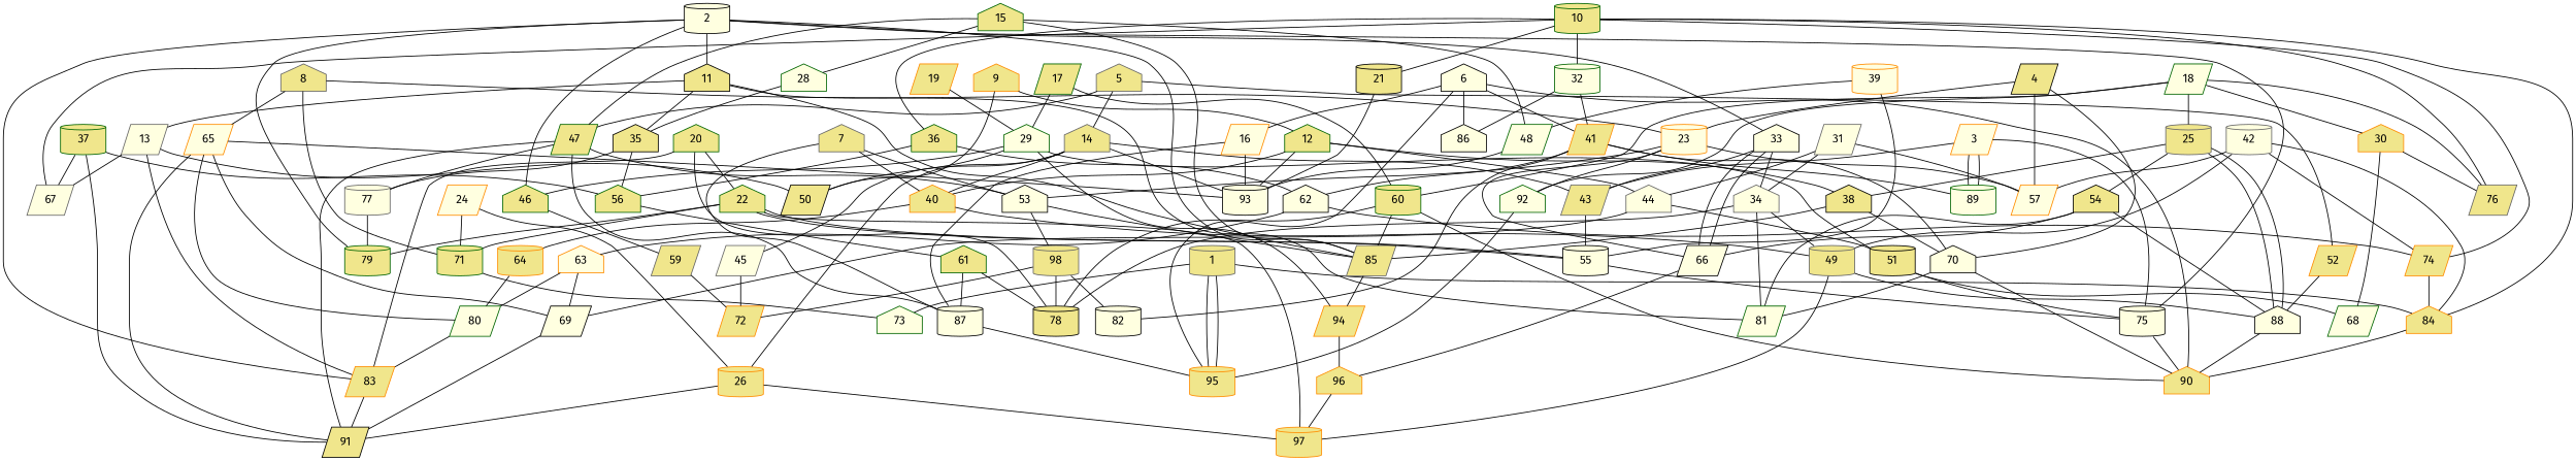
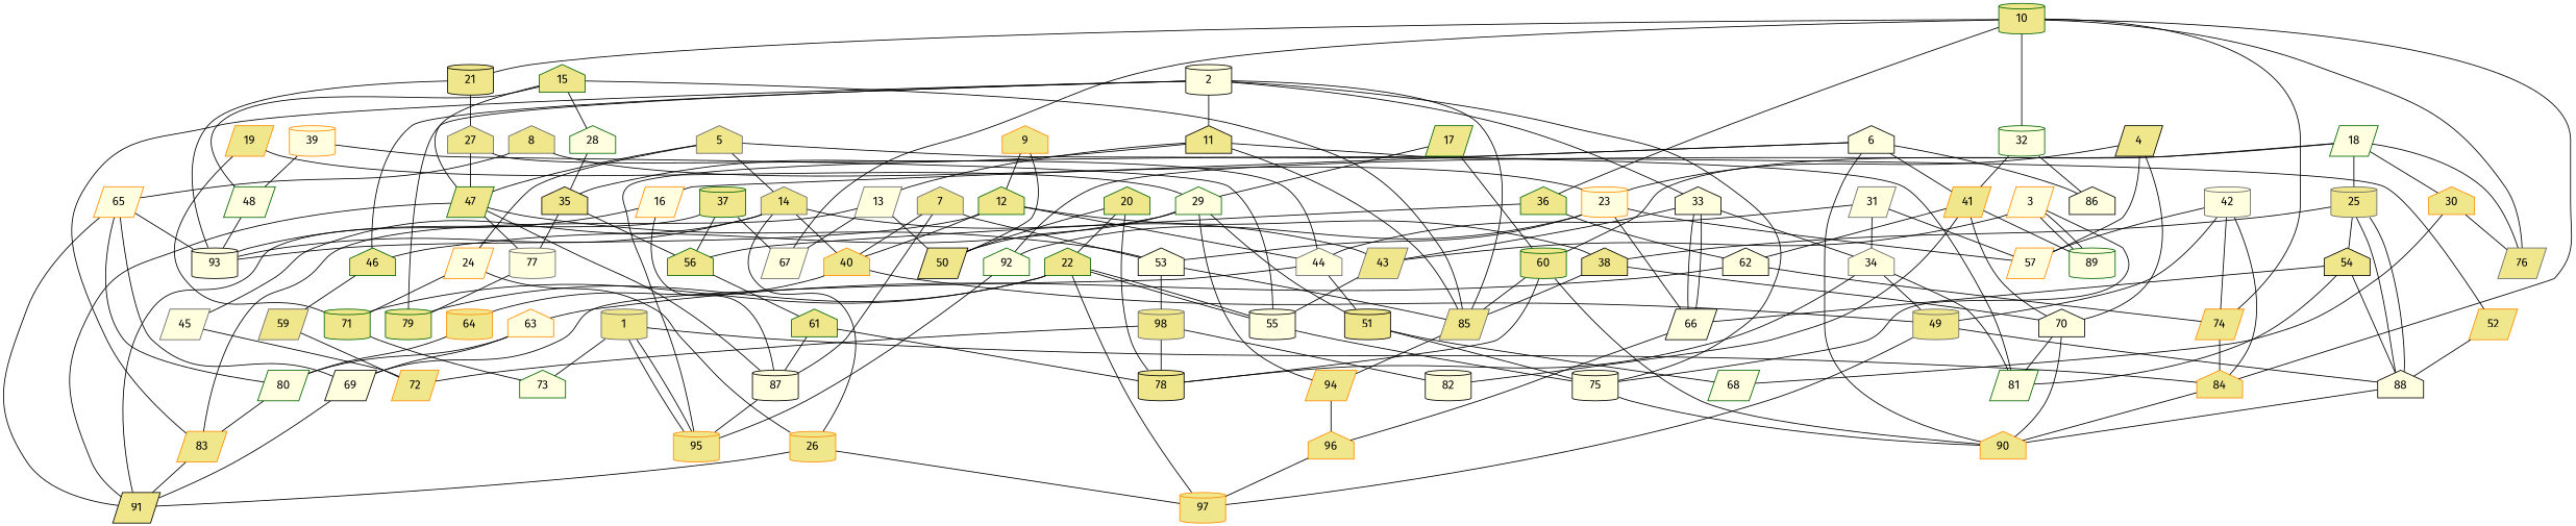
  graph {
    fontname="Fira Sans"
    node [color=darkgreen fillcolor=khaki fontname="Fira Sans" shape=house style=filled]
    edge [fontname="Fira Sans"]
    1 [color=gray40 shape=cylinder]
    73 [fillcolor=lightyellow]
    84 [color=darkorange]
    95 [color=darkorange shape=cylinder]
    90 [color=darkorange]
    2 [color=black fillcolor=lightyellow shape=cylinder]
    11 [color=black]
    33 [color=black fillcolor=lightyellow]
    46
    75 [color=black fillcolor=lightyellow shape=cylinder]
    79 [shape=cylinder]
    83 [color=darkorange shape=parallelogram]
    85 [color=gray40 shape=parallelogram]
    13 [color=gray40 fillcolor=lightyellow shape=parallelogram]
    35 [color=black]
    81 [fillcolor=lightyellow shape=parallelogram]
    43 [color=gray40 shape=parallelogram]
    66 [color=black fillcolor=lightyellow shape=parallelogram]
    34 [color=gray40 fillcolor=lightyellow]
    59 [color=gray40 shape=parallelogram]
    91 [color=black shape=parallelogram]
    94 [color=darkorange shape=parallelogram]
    3 [color=darkorange fillcolor=lightyellow shape=parallelogram]
    89 [fillcolor=lightyellow shape=cylinder]
    55 [color=black fillcolor=lightyellow shape=cylinder]
    4 [color=black shape=parallelogram]
    23 [color=darkorange fillcolor=lightyellow shape=cylinder]
    57 [color=darkorange fillcolor=lightyellow shape=parallelogram]
    70 [color=black fillcolor=lightyellow]
    53 [color=black fillcolor=lightyellow]
    92 [fillcolor=lightyellow]
    5 [color=gray40]
    24 [color=darkorange fillcolor=lightyellow shape=parallelogram]
    47 [shape=parallelogram]
    52 [color=darkorange shape=parallelogram]
    14 [color=gray40]
    26 [color=darkorange shape=cylinder]
    71 [shape=cylinder]
    40 [color=darkorange]
    49 [color=gray40 shape=cylinder]
    64 [color=darkorange shape=cylinder]
    87 [color=black fillcolor=lightyellow shape=cylinder]
    77 [color=gray40 fillcolor=lightyellow shape=cylinder]
    88 [color=black fillcolor=lightyellow]
    6 [color=black fillcolor=lightyellow]
    16 [color=darkorange fillcolor=lightyellow shape=parallelogram]
    41 [color=darkorange shape=parallelogram]
    86 [color=black fillcolor=lightyellow]
    93 [color=black fillcolor=lightyellow shape=cylinder]
    62 [color=black fillcolor=lightyellow]
    82 [color=black fillcolor=lightyellow shape=cylinder]
    7 [color=gray40]
    n53 [color=gray40 label=98 shape=cylinder]
    8 [color=gray40]
    65 [color=darkorange fillcolor=lightyellow shape=parallelogram]
    69 [color=black fillcolor=lightyellow shape=parallelogram]
    80 [fillcolor=lightyellow shape=parallelogram]
    9 [color=darkorange]
    12
    50 [color=black shape=parallelogram]
    38 [color=black]
    44 [color=gray40 fillcolor=lightyellow]
    10 [shape=cylinder]
    21 [color=black shape=cylinder]
    32 [fillcolor=lightyellow shape=cylinder]
    36
    67 [color=gray40 fillcolor=lightyellow shape=parallelogram]
    74 [color=darkorange shape=parallelogram]
    76 [color=gray40 shape=parallelogram]
+   27 [color=gray40]
    56
    72 [color=darkorange shape=parallelogram]
    51 [color=black shape=cylinder]
    45 [color=gray40 fillcolor=lightyellow shape=parallelogram]
    97 [color=darkorange shape=cylinder]
    15
    28 [fillcolor=lightyellow]
    48 [fillcolor=lightyellow shape=parallelogram]
    17 [shape=parallelogram]
    29 [fillcolor=lightyellow]
    60 [shape=cylinder]
    78 [color=black shape=cylinder]
    18 [fillcolor=lightyellow shape=parallelogram]
    25 [color=gray40 shape=cylinder]
    30 [color=darkorange]
    54 [color=black]
    68 [fillcolor=lightyellow shape=parallelogram]
    19 [color=darkorange shape=parallelogram]
    20
    22
    96 [color=darkorange]
    31 [color=gray40 fillcolor=lightyellow shape=parallelogram]
    61
    63 [color=darkorange fillcolor=lightyellow]
    37 [shape=cylinder]
    39 [color=darkorange fillcolor=lightyellow shape=cylinder]
    42 [color=gray40 fillcolor=lightyellow shape=cylinder]
    1 -- 73
    1 -- 84
    1 -- 95
    1 -- 95
    84 -- 90
    2 -- 11
    2 -- 33
    2 -- 46
    2 -- 75
    2 -- 79
    2 -- 83
    2 -- 85
    11 -- 85
    11 -- 13
    11 -- 35
    11 -- 81
    33 -- 43
    33 -- 66
    33 -- 66
    33 -- 34
    46 -- 59
    75 -- 90
    83 -- 91
    85 -- 94
    13 -- 83
    13 -- 50
    13 -- 67
    35 -- 77
    35 -- 56
    43 -- 55
    66 -- 96
    34 -- 81
    34 -- 49
    34 -- 78
    59 -- 72
    94 -- 96
    3 -- 75
    3 -- 43
    3 -- 89
    3 -- 89
    55 -- 75
    4 -- 23
    4 -- 57
    4 -- 70
    23 -- 66
    23 -- 57
    23 -- 53
    23 -- 92
    70 -- 90
    70 -- 81
    53 -- 85
    53 -- n53
    92 -- 95
+   5 -- 24
    5 -- 47
    5 -- 52
    5 -- 14
    24 -- 26
    24 -- 71
    47 -- 91
    47 -- 53
    47 -- 87
    47 -- 77
    52 -- 88
    14 -- 43
    14 -- 26
    14 -- 40
    14 -- 93
    14 -- 45
    26 -- 91
    26 -- 97
    71 -- 73
    40 -- 49
    40 -- 64
    49 -- 88
    49 -- 97
    64 -- 80
    87 -- 95
    77 -- 79
    88 -- 90
    6 -- 95
    6 -- 90
    6 -- 16
    6 -- 41
    6 -- 86
    16 -- 87
    16 -- 93
    41 -- 89
    41 -- 70
    41 -- 62
    41 -- 82
    62 -- 74
    62 -- 63
    7 -- 53
    7 -- 40
    7 -- 87
    n53 -- 82
    n53 -- 72
    n53 -- 78
    8 -- 23
    8 -- 65
    65 -- 91
    65 -- 93
    65 -- 69
    65 -- 80
    69 -- 91
    80 -- 83
    9 -- 12
    9 -- 50
    12 -- 40
    12 -- 93
    12 -- 38
    12 -- 44
    38 -- 85
    38 -- 70
    44 -- 69
    44 -- 51
    10 -- 84
    10 -- 21
    10 -- 32
    10 -- 36
    10 -- 67
    10 -- 74
    10 -- 76
    21 -- 93
+   21 -- 27
    32 -- 41
    32 -- 86
    36 -- 62
    36 -- 56
    74 -- 84
+   27 -- 47
+   27 -- 44
    56 -- 61
    51 -- 75
    51 -- 68
    45 -- 72
    15 -- 85
    15 -- 47
    15 -- 28
    15 -- 48
    28 -- 35
    48 -- 93
    17 -- 29
    17 -- 60
    29 -- 46
    29 -- 94
    29 -- 50
    29 -- 51
    60 -- 90
    60 -- 85
    60 -- 78
    18 -- 92
    18 -- 76
    18 -- 60
    18 -- 25
    18 -- 30
    25 -- 88
    25 -- 88
    25 -- 38
    25 -- 54
    30 -- 76
    30 -- 68
    54 -- 81
    54 -- 66
    54 -- 88
-   8 -- 71
+   19 -- 71
    19 -- 29
-   20 -- 83
+   20 -- 50
    20 -- 78
    20 -- 22
    22 -- 79
    22 -- 55
    22 -- 55
    22 -- 71
    22 -- 97
    96 -- 97
    31 -- 34
    31 -- 57
    31 -- 44
    61 -- 87
    61 -- 78
    63 -- 69
    63 -- 80
    37 -- 91
    37 -- 67
    37 -- 56
    39 -- 55
    39 -- 48
    42 -- 84
    42 -- 57
    42 -- 49
    42 -- 74
  }
